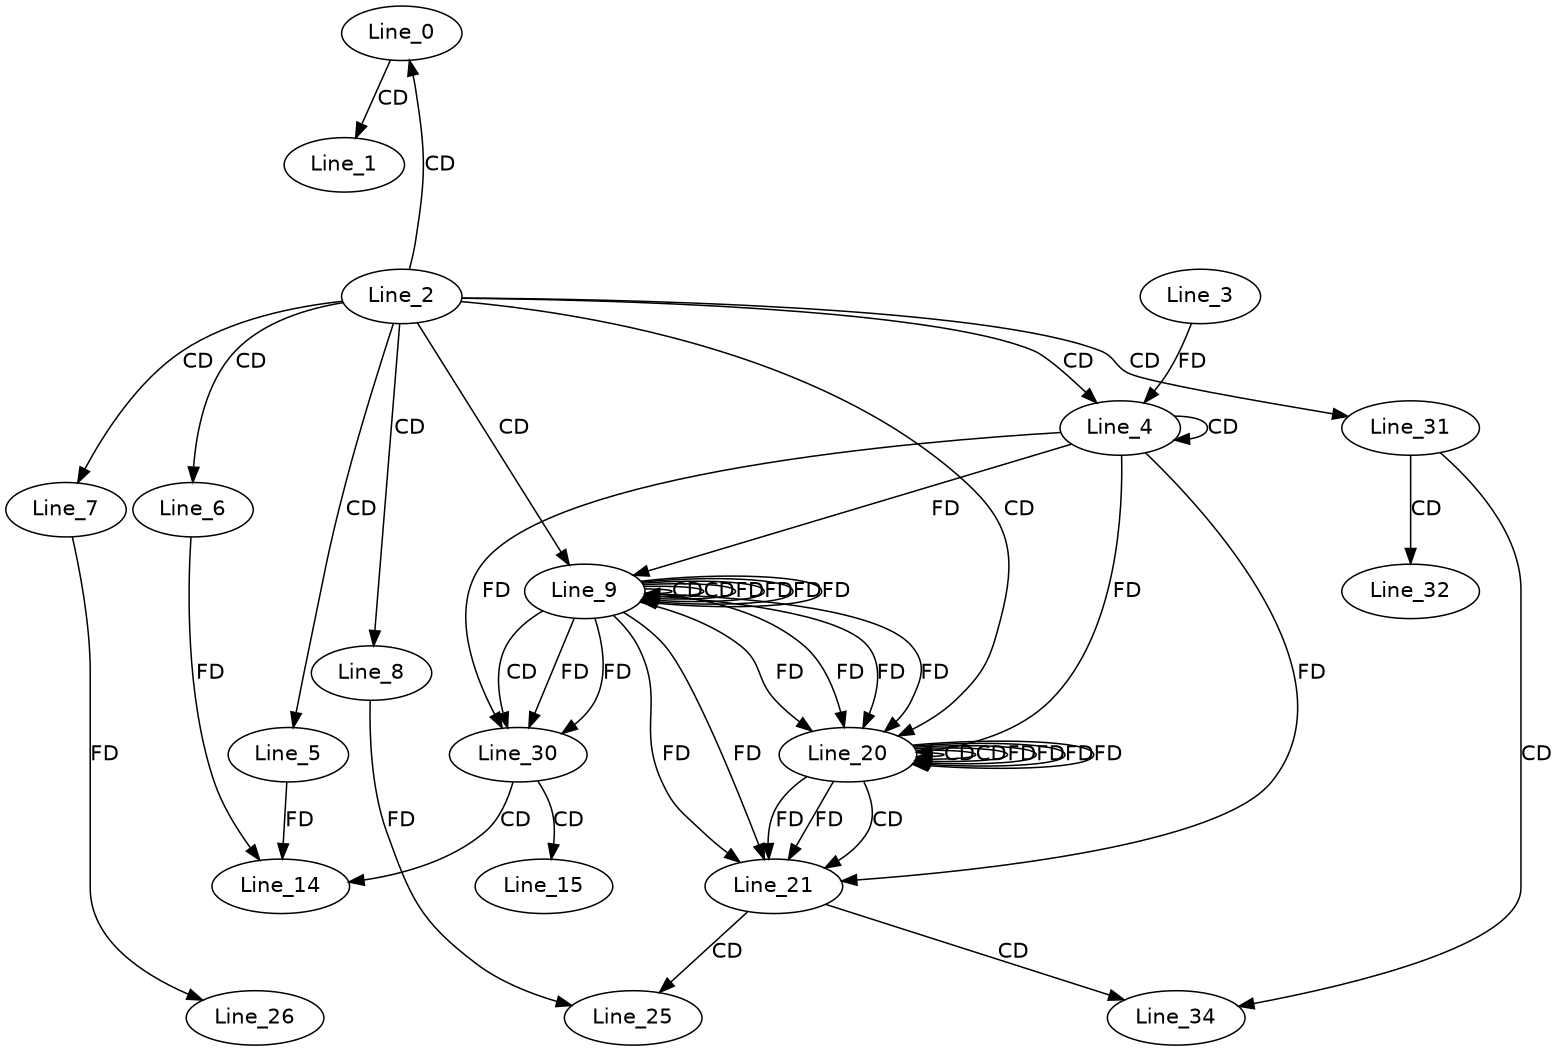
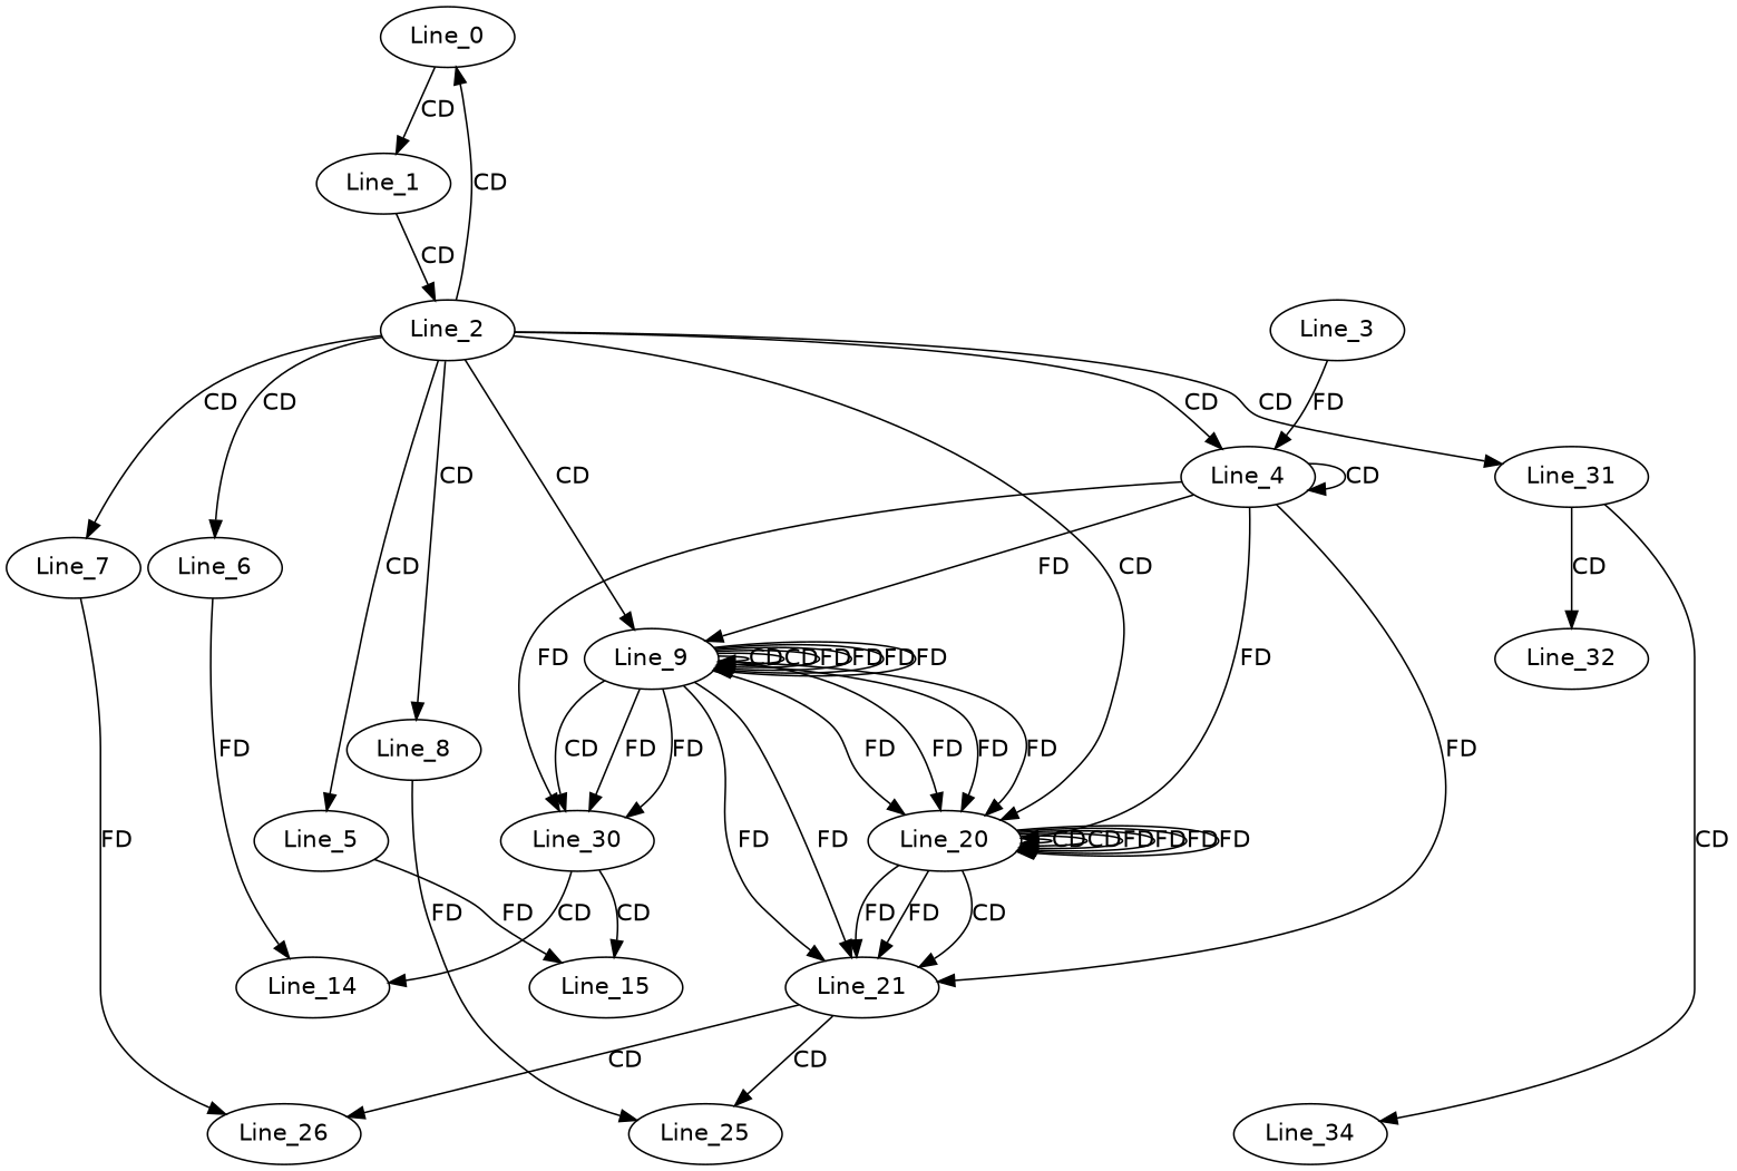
  digraph {
    fontname="DejaVu Sans"
    node [fontname="DejaVu Sans"]
    edge [fontname="DejaVu Sans"]
    Line_0
    Line_1
    Line_2
    Line_4
    Line_5
    Line_6
    Line_7
    Line_8
    Line_9
    Line_20
    Line_31
    Line_3
    n13 [label=Line_30]
    Line_21
    Line_15
    Line_14
    Line_26
    Line_25
    Line_32
    Line_34
    Line_0 -> Line_1 [label=CD]
+   Line_1 -> Line_2 [label=CD]
    Line_2 -> Line_0 [label=CD]
    Line_2 -> Line_4 [label=CD]
    Line_2 -> Line_5 [label=CD]
    Line_2 -> Line_6 [label=CD]
    Line_2 -> Line_7 [label=CD]
    Line_2 -> Line_8 [label=CD]
    Line_2 -> Line_9 [label=CD]
    Line_2 -> Line_20 [label=CD]
    Line_2 -> Line_31 [label=CD]
    Line_4 -> Line_4 [label=CD]
    Line_4 -> Line_9 [label=FD]
    Line_4 -> Line_20 [label=FD]
    Line_4 -> n13 [label=FD]
    Line_4 -> Line_21 [label=FD]
-   Line_5 -> Line_14 [label=FD]
+   Line_5 -> Line_15 [label=FD]
    Line_6 -> Line_14 [label=FD]
    Line_7 -> Line_26 [label=FD]
    Line_8 -> Line_25 [label=FD]
    Line_9 -> Line_9 [label=CD]
    Line_9 -> Line_9 [label=CD]
    Line_9 -> Line_9 [label=FD]
    Line_9 -> Line_9 [label=FD]
    Line_9 -> Line_9 [label=FD]
    Line_9 -> Line_9 [label=FD]
    Line_9 -> Line_20 [label=FD]
    Line_9 -> Line_20 [label=FD]
    Line_9 -> Line_20 [label=FD]
    Line_9 -> Line_20 [label=FD]
    Line_9 -> n13 [label=CD]
    Line_9 -> n13 [label=FD]
    Line_9 -> n13 [label=FD]
    Line_9 -> Line_21 [label=FD]
    Line_9 -> Line_21 [label=FD]
    Line_20 -> Line_20 [label=CD]
    Line_20 -> Line_20 [label=CD]
    Line_20 -> Line_20 [label=FD]
    Line_20 -> Line_20 [label=FD]
    Line_20 -> Line_20 [label=FD]
    Line_20 -> Line_20 [label=FD]
    Line_20 -> Line_21 [label=CD]
    Line_20 -> Line_21 [label=FD]
    Line_20 -> Line_21 [label=FD]
    Line_31 -> Line_32 [label=CD]
    Line_31 -> Line_34 [label=CD]
    Line_3 -> Line_4 [label=FD]
    n13 -> Line_15 [label=CD]
    n13 -> Line_14 [label=CD]
-   Line_21 -> Line_34 [label=CD]
+   Line_21 -> Line_26 [label=CD]
    Line_21 -> Line_25 [label=CD]
  }
